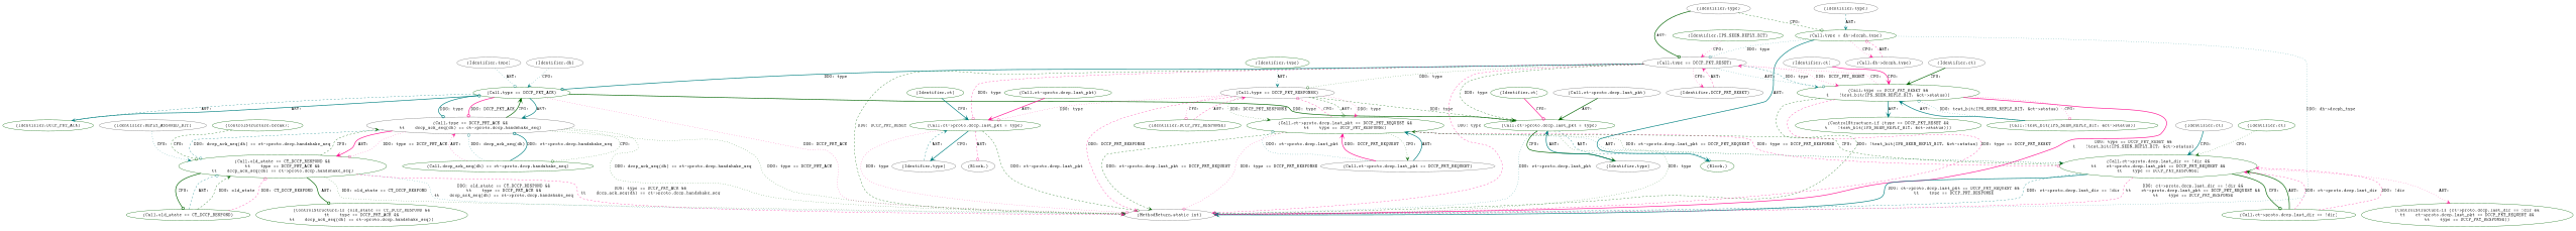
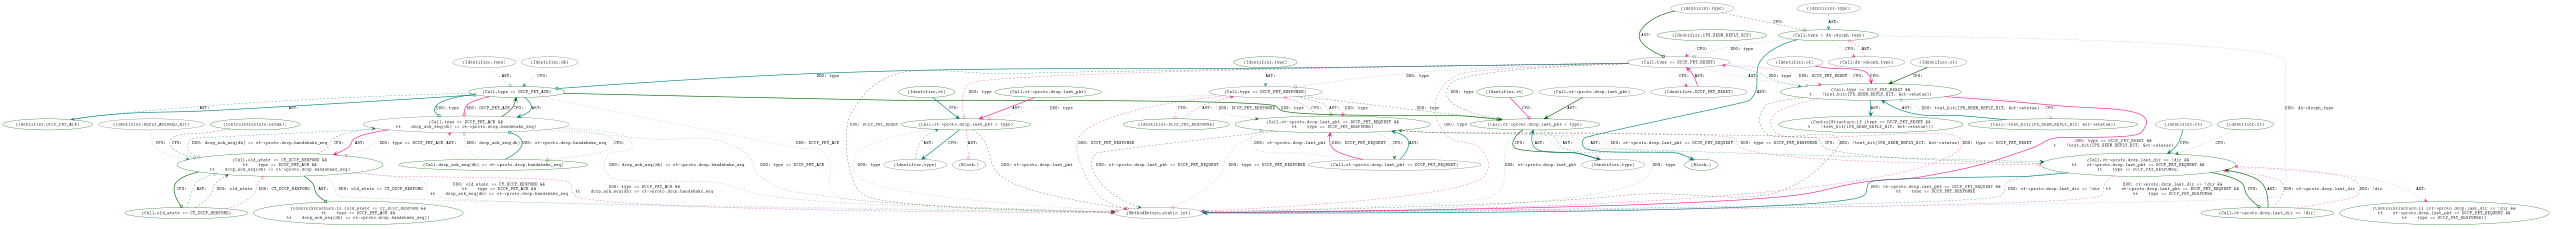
  digraph {
    fontname="Courier Prime"
    node [color=darkgreen fontname="Courier Prime"]
    edge [arrowhead=vee color=deeppink fontname="Courier Prime" style=dotted]
    n1 [label="(Call,type = dh->dccph_type)"]
    n2 [color=gray40 label="(Call,type == DCCP_PKT_RESET)"]
    n3 [label="(Block,)"]
    n4 [color=gray40 label="(MethodReturn,static int)"]
    n5 [color=gray40 label="(Call,dh->dccph_type)"]
    n6 [label="(Call,type == DCCP_PKT_RESET &&\n\t    !test_bit(IPS_SEEN_REPLY_BIT, &ct->status))"]
    n7 [label="(Call,type == DCCP_PKT_ACK)"]
    n8 [label="(Call,ct->proto.dccp.last_pkt = type)"]
    n9 [color=gray40 label="(Call,type == DCCP_PKT_RESPONSE)"]
    n10 [label="(Call,ct->proto.dccp.last_pkt = type)"]
    n11 [color=gray40 label="(Identifier,DCCP_PKT_RESET)"]
    n12 [label="(Call,!test_bit(IPS_SEEN_REPLY_BIT, &ct->status))"]
    n13 [label="(ControlStructure,if (type == DCCP_PKT_RESET &&\n\t    !test_bit(IPS_SEEN_REPLY_BIT, &ct->status)))"]
    n14 [color=gray40 label="(Call,type == DCCP_PKT_ACK &&\n\t\t    dccp_ack_seq(dh) == ct->proto.dccp.handshake_seq)"]
    n15 [label="(Identifier,DCCP_PKT_ACK)"]
    n16 [color=gray40 label="(Identifier,type)"]
    n17 [label="(Call,ct->proto.dccp.last_pkt == DCCP_PKT_REQUEST &&\n\t\t    type == DCCP_PKT_RESPONSE)"]
    n18 [label="(Identifier,DCCP_PKT_RESPONSE)"]
    n19 [color=gray40 label="(Identifier,type)"]
    n20 [color=gray40 label="(Block,)"]
    n21 [label="(Call,old_state == CT_DCCP_RESPOND &&\n\t\t    type == DCCP_PKT_ACK &&\n\t\t    dccp_ack_seq(dh) == ct->proto.dccp.handshake_seq)"]
    n22 [label="(Call,dccp_ack_seq(dh) == ct->proto.dccp.handshake_seq)"]
    n23 [label="(ControlStructure,if (old_state == CT_DCCP_RESPOND &&\n\t\t    type == DCCP_PKT_ACK &&\n\t\t    dccp_ack_seq(dh) == ct->proto.dccp.handshake_seq))"]
    n24 [label="(Call,old_state == CT_DCCP_RESPOND)"]
    n25 [label="(Call,ct->proto.dccp.last_dir == !dir &&\n\t\t    ct->proto.dccp.last_pkt == DCCP_PKT_REQUEST &&\n\t\t    type == DCCP_PKT_RESPONSE)"]
    n26 [color=gray40 label="(Call,ct->proto.dccp.last_pkt == DCCP_PKT_REQUEST)"]
    n27 [label="(Call,ct->proto.dccp.last_dir == !dir)"]
    n28 [label="(ControlStructure,if (ct->proto.dccp.last_dir == !dir &&\n\t\t    ct->proto.dccp.last_pkt == DCCP_PKT_REQUEST &&\n\t\t    type == DCCP_PKT_RESPONSE))"]
    n29 [color=gray40 label="(Identifier,type)"]
    n30 [label="(Identifier,type)"]
    n31 [label="(ControlStructure,break;)"]
    n32 [label="(Identifier,ct)"]
    n33 [color=gray40 label="(Identifier,dh)"]
    n34 [label="(Identifier,ct)"]
    n35 [color=gray40 label="(Call,ct->proto.dccp.last_pkt)"]
    n36 [color=gray40 label="(Identifier,ct)"]
    n37 [color=gray40 label="(Identifier,type)"]
    n38 [color=gray40 label="(Identifier,ct)"]
    n39 [color=gray40 label="(Identifier,type)"]
    n40 [label="(Call,ct->proto.dccp.last_pkt)"]
    n41 [color=gray40 label="(Identifier,REPLY_ASSURED_BIT)"]
    n42 [label="(Identifier,ct)"]
    n43 [color=gray40 label="(Identifier,ct)"]
    n44 [label="(Identifier,IPS_SEEN_REPLY_BIT)"]
    n1 -> n2 [arrowhead=odot color=teal label="DDG: type"]
    n1 -> n3 [color=teal label="AST: " style=bold]
    n1 -> n4 [color=teal label="DDG: dh->dccph_type"]
    n1 -> n5 [label="CFG: "]
    n2 -> n4 [label="DDG: type" style=dashed]
    n2 -> n4 [arrowhead=odot color=darkgreen label="DDG: DCCP_PKT_RESET" style=dashed]
    n2 -> n6 [arrowhead=odot color=teal label="AST: "]
    n2 -> n6 [color=teal label="DDG: type" style=dashed]
    n2 -> n6 [label="DDG: DCCP_PKT_RESET"]
    n2 -> n7 [arrowhead=odot color=teal label="DDG: type" style=bold]
    n2 -> n8 [arrowhead=odot color=darkgreen label="DDG: type" style=dashed]
    n2 -> n9 [arrowhead=odot color=darkgreen label="DDG: type"]
    n2 -> n10 [arrowhead=odot label="DDG: type" style=dashed]
    n2 -> n11 [label="CFG: "]
    n5 -> n1 [arrowhead=odot label="AST: " style=dashed]
    n6 -> n2 [label="CFG: "]
    n6 -> n4 [arrowhead=odot color=darkgreen label="DDG: !test_bit(IPS_SEEN_REPLY_BIT, &ct->status)" style=dashed]
    n6 -> n4 [arrowhead=odot label="DDG: type == DCCP_PKT_RESET" style=dashed]
    n6 -> n4 [arrowhead=odot label="DDG: type == DCCP_PKT_RESET &&\n\t    !test_bit(IPS_SEEN_REPLY_BIT, &ct->status)" style=bold]
    n6 -> n12 [arrowhead=odot label="CFG: "]
    n6 -> n13 [color=teal label="AST: " style=bold]
    n7 -> n4 [label="DDG: DCCP_PKT_ACK"]
    n7 -> n8 [color=darkgreen label="DDG: type" style=bold]
    n7 -> n14 [color=teal label="AST: " style=bold]
    n7 -> n14 [arrowhead=odot color=teal label="DDG: type" style=bold]
    n7 -> n14 [arrowhead=odot label="DDG: DCCP_PKT_ACK" style=bold]
    n7 -> n15 [color=teal label="AST: " style=dashed]
    n8 -> n3 [arrowhead=odot color=teal label="AST: " style=dashed]
    n8 -> n4 [color=darkgreen label="DDG: type"]
    n8 -> n4 [arrowhead=odot color=teal label="DDG: ct->proto.dccp.last_pkt"]
    n8 -> n16 [color=darkgreen label="CFG: " style=bold]
    n9 -> n4 [label="DDG: DCCP_PKT_RESPONSE" style=dashed]
    n9 -> n8 [arrowhead=odot color=darkgreen label="DDG: type" style=dashed]
    n9 -> n10 [arrowhead=odot label="DDG: type"]
    n9 -> n17 [arrowhead=odot color=darkgreen label="AST: " style=dashed]
    n9 -> n17 [label="DDG: type"]
    n9 -> n17 [color=darkgreen label="DDG: DCCP_PKT_RESPONSE"]
    n9 -> n18 [arrowhead=odot label="CFG: "]
    n10 -> n4 [arrowhead=odot color=darkgreen label="DDG: ct->proto.dccp.last_pkt" style=dashed]
    n10 -> n4 [arrowhead=odot label="DDG: type"]
    n10 -> n19 [color=teal label="CFG: " style=bold]
    n10 -> n20 [arrowhead=odot label="AST: " style=dashed]
-   n11 -> n2 [label="AST: " style=dashed]
+   n11 -> n2 [label="AST: " style=bold]
    n12 -> n6 [color=teal label="AST: " style=bold]
    n12 -> n6 [arrowhead=odot color=teal label="DDG: test_bit(IPS_SEEN_REPLY_BIT, &ct->status)"]
    n14 -> n4 [arrowhead=odot color=darkgreen label="DDG: type == DCCP_PKT_ACK"]
    n14 -> n4 [color=darkgreen label="DDG: dccp_ack_seq(dh) == ct->proto.dccp.handshake_seq"]
    n14 -> n7 [color=darkgreen label="CFG: " style=bold]
    n14 -> n21 [label="AST: " style=bold]
    n14 -> n21 [arrowhead=odot label="DDG: type == DCCP_PKT_ACK"]
    n14 -> n21 [arrowhead=odot color=teal label="DDG: dccp_ack_seq(dh) == ct->proto.dccp.handshake_seq" style=dashed]
    n14 -> n22 [arrowhead=odot color=darkgreen label="CFG: "]
    n15 -> n7 [arrowhead=odot color=teal label="AST: " style=bold]
    n16 -> n8 [color=teal label="AST: " style=bold]
    n17 -> n4 [color=darkgreen label="DDG: ct->proto.dccp.last_pkt == DCCP_PKT_REQUEST" style=dashed]
    n17 -> n4 [arrowhead=odot label="DDG: type == DCCP_PKT_RESPONSE"]
    n17 -> n9 [arrowhead=odot label="CFG: " style=dashed]
    n17 -> n25 [color=teal label="AST: "]
    n17 -> n25 [color=darkgreen label="DDG: ct->proto.dccp.last_pkt == DCCP_PKT_REQUEST"]
    n17 -> n25 [arrowhead=odot label="DDG: type == DCCP_PKT_RESPONSE" style=dashed]
    n17 -> n26 [color=darkgreen label="CFG: "]
    n18 -> n9 [label="AST: " style=dashed]
    n19 -> n10 [color=teal label="AST: " style=dashed]
    n21 -> n4 [color=darkgreen label="DDG: old_state == CT_DCCP_RESPOND"]
    n21 -> n4 [arrowhead=odot color=teal label="DDG: old_state == CT_DCCP_RESPOND &&\n\t\t    type == DCCP_PKT_ACK &&\n\t\t    dccp_ack_seq(dh) == ct->proto.dccp.handshake_seq"]
    n21 -> n4 [label="DDG: type == DCCP_PKT_ACK &&\n\t\t    dccp_ack_seq(dh) == ct->proto.dccp.handshake_seq" style=dashed]
    n21 -> n14 [color=darkgreen label="CFG: " style=dashed]
    n21 -> n23 [arrowhead=odot color=darkgreen label="AST: " style=bold]
    n21 -> n24 [arrowhead=odot color=darkgreen label="CFG: " style=bold]
    n22 -> n14 [label="AST: "]
    n22 -> n14 [arrowhead=odot color=teal label="DDG: dccp_ack_seq(dh)"]
    n22 -> n14 [arrowhead=odot color=teal label="DDG: ct->proto.dccp.handshake_seq" style=bold]
    n24 -> n21 [arrowhead=odot color=teal label="AST: " style=dashed]
    n24 -> n21 [color=darkgreen label="DDG: old_state" style=dashed]
    n24 -> n21 [arrowhead=odot label="DDG: CT_DCCP_RESPOND" style=dashed]
    n25 -> n4 [color=teal label="DDG: ct->proto.dccp.last_pkt == DCCP_PKT_REQUEST &&\n\t\t    type == DCCP_PKT_RESPONSE" style=bold]
    n25 -> n4 [color=teal label="DDG: ct->proto.dccp.last_dir == !dir" style=dashed]
    n25 -> n4 [arrowhead=odot label="DDG: ct->proto.dccp.last_dir == !dir &&\n\t\t    ct->proto.dccp.last_pkt == DCCP_PKT_REQUEST &&\n\t\t    type == DCCP_PKT_RESPONSE" style=dashed]
    n25 -> n17 [color=darkgreen label="CFG: " style=dashed]
    n25 -> n27 [arrowhead=odot color=darkgreen label="CFG: " style=bold]
    n25 -> n28 [label="AST: "]
    n26 -> n17 [color=teal label="AST: " style=bold]
    n26 -> n17 [arrowhead=odot color=teal label="DDG: ct->proto.dccp.last_pkt"]
    n26 -> n17 [label="DDG: DCCP_PKT_REQUEST" style=bold]
    n27 -> n25 [color=darkgreen label="AST: " style=bold]
    n27 -> n25 [label="DDG: ct->proto.dccp.last_dir" style=dashed]
    n27 -> n25 [label="DDG: !dir" style=dashed]
    n29 -> n1 [color=teal label="AST: " style=dashed]
    n30 -> n9 [color=teal label="AST: "]
    n31 -> n21 [arrowhead=odot color=darkgreen label="CFG: " style=dashed]
    n32 -> n25 [color=darkgreen label="CFG: "]
    n33 -> n7 [color=teal label="CFG: "]
    n34 -> n8 [arrowhead=odot label="CFG: " style=bold]
    n35 -> n8 [color=darkgreen label="AST: " style=bold]
    n36 -> n25 [color=teal label="CFG: " style=bold]
    n37 -> n7 [arrowhead=odot color=teal label="AST: "]
    n38 -> n6 [color=darkgreen label="CFG: " style=bold]
    n39 -> n1 [arrowhead=odot color=darkgreen label="CFG: " style=dashed]
    n39 -> n2 [arrowhead=odot color=darkgreen label="AST: " style=bold]
    n40 -> n10 [label="AST: " style=bold]
    n41 -> n21 [color=teal label="CFG: "]
    n42 -> n10 [color=teal label="CFG: " style=bold]
    n43 -> n6 [label="CFG: " style=bold]
    n44 -> n2 [label="CFG: "]
  }
